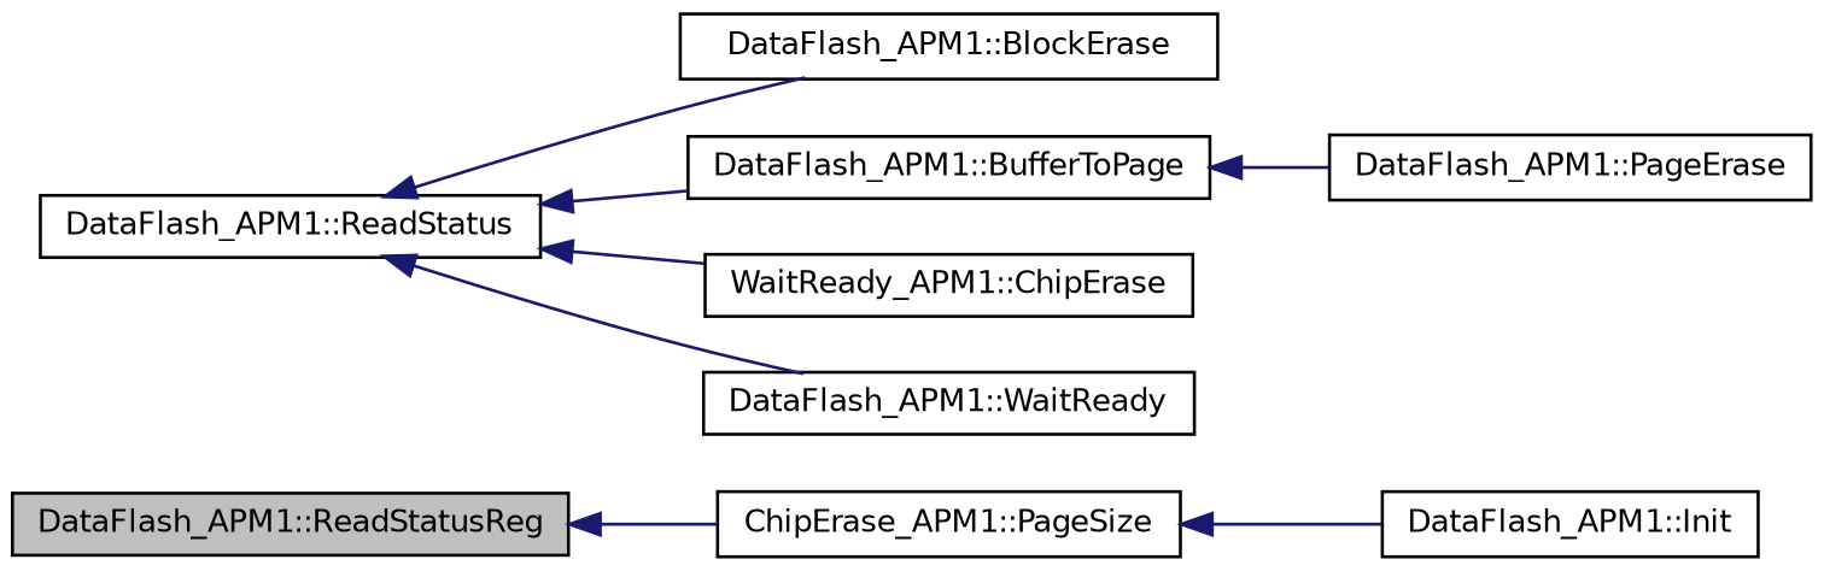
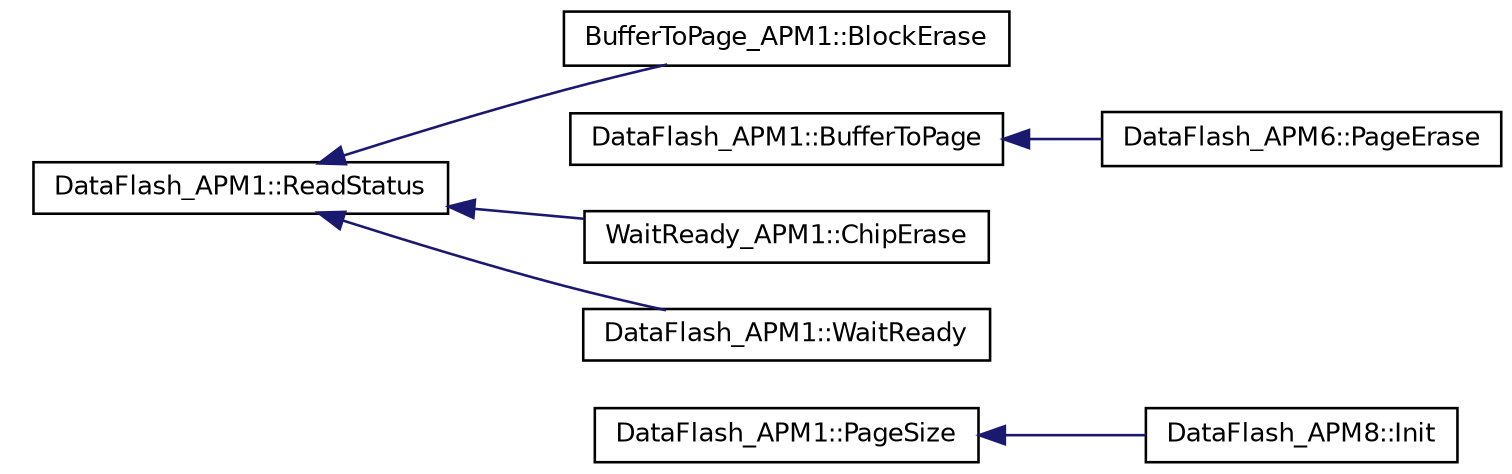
  digraph {
    rankdir=LR
    node [color=black fillcolor=white fontname=Helvetica fontsize=10 shape=record style=filled]
    edge [color=midnightblue dir=back fontname=Helvetica fontsize=10 labelfontname=Helvetica labelfontsize=10 style=solid]
-   n1 [fillcolor=grey75 fontcolor=black height=0.2 label="DataFlash_APM1::ReadStatusReg" width=0.4]
-   n2 [height=0.2 label="ChipErase_APM1::PageSize" width=0.4]
-   n3 [height=0.2 label="DataFlash_APM1::Init" width=0.4]
+   n2 [height=0.2 label="DataFlash_APM1::PageSize" width=0.4]
+   n3 [height=0.2 label="DataFlash_APM8::Init" width=0.4]
    n4 [height=0.2 label="DataFlash_APM1::ReadStatus" width=0.4]
-   n5 [height=0.2 label="DataFlash_APM1::BlockErase" width=0.4]
+   n5 [height=0.2 label="BufferToPage_APM1::BlockErase" width=0.4]
    n6 [height=0.2 label="DataFlash_APM1::BufferToPage" width=0.4]
    n7 [height=0.2 label="WaitReady_APM1::ChipErase" width=0.4]
    n8 [height=0.2 label="DataFlash_APM1::WaitReady" width=0.4]
-   n9 [height=0.2 label="DataFlash_APM1::PageErase" width=0.4]
-   n1 -> n2
+   n9 [height=0.2 label="DataFlash_APM6::PageErase" width=0.4]
    n2 -> n3
    n4 -> n5
-   n4 -> n6
    n4 -> n7
    n4 -> n8
    n6 -> n9
  }
